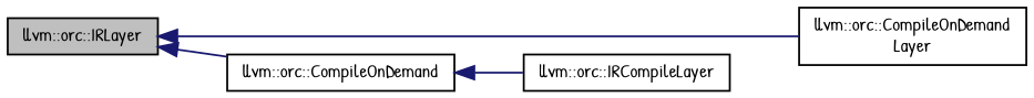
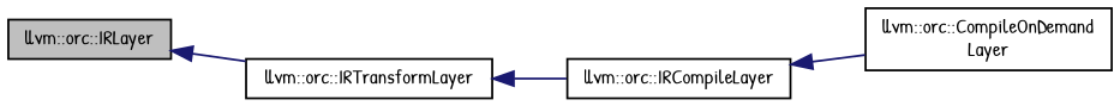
  digraph {
    fontname="Patrick Hand"
    rankdir=LR
    node [color=black fontname="Patrick Hand" fontsize=10 shape=box]
    edge [color=midnightblue dir=back fontname="Patrick Hand" fontsize=10 labelfontname=Helvetica labelfontsize=10 style=solid]
    n1 [fillcolor=grey75 fontcolor=black height=0.2 label="llvm::orc::IRLayer" style=filled width=0.4]
    n2 [height=0.2 label="llvm::orc::CompileOnDemand\lLayer" width=0.4]
-   n3 [height=0.2 label="llvm::orc::CompileOnDemand" width=0.4]
+   n3 [height=0.2 label="llvm::orc::IRTransformLayer" width=0.4]
    n4 [height=0.2 label="llvm::orc::IRCompileLayer" width=0.4]
-   n1 -> n2
+   n4 -> n2
    n1 -> n3
    n3 -> n4
  }
